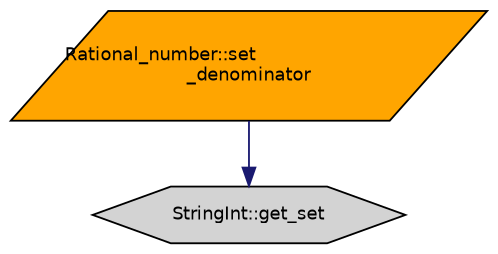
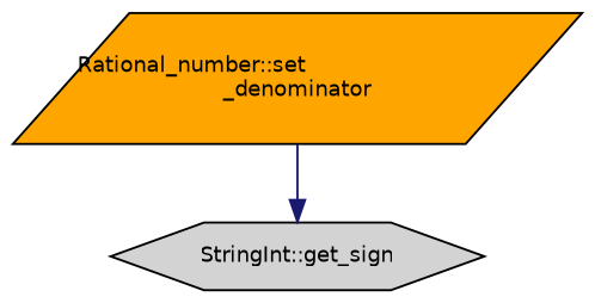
  digraph {
    rankdir=TB
    node [color=black fontname=Helvetica fontsize=10 style=filled]
    n1 [fillcolor=orange fontcolor=black height=0.2 label="Rational_number::set\l_denominator" shape=parallelogram width=0.4]
-   n2 [fillcolor=lightgrey height=0.2 label="StringInt::get_set" shape=hexagon width=0.4]
+   n2 [fillcolor=lightgrey height=0.2 label="StringInt::get_sign" shape=hexagon width=0.4]
    n1 -> n2 [color=midnightblue fontname=Helvetica fontsize=10 labelfontname=Helvetica labelfontsize=10 style=solid]
  }
